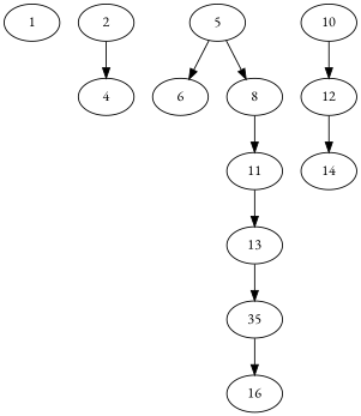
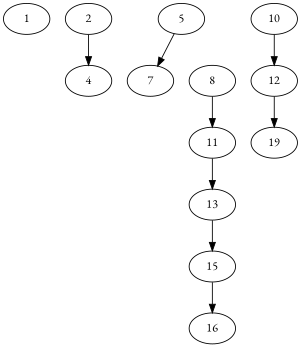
  digraph {
    fontname="EB Garamond"
    node [alpha=0.04 fontname="EB Garamond"]
    edge [fontname="EB Garamond"]
    1 [alpha=0.17 expect_size=295794668137122]
    2 [alpha=0.06 expect_size=194679930979186900992]
    4 [expect_size=1480813799153884]
    5 [expect_size=5064870730152280064]
-   7 [alpha=0.13 expect_size=1714892729993829 label=6]
+   7 [alpha=0.13 expect_size=1714892729993829]
    8 [alpha=0.20 expect_size=267927931293863510016]
    11 [alpha=0.02 expect_size=70673253870900084736]
    13 [alpha=0.02 expect_size=5688717831149688]
    10 [alpha=0.09 expect_size=8424234013732698]
    12 [alpha=0.10 expect_size=133306165367570352]
-   15 [alpha=0.11 expect_size=71804563311063728128 label=35]
-   14 [alpha=0.16 expect_size=260238345818011072]
+   15 [alpha=0.11 expect_size=71804563311063728128]
+   14 [alpha=0.16 expect_size=260238345818011072 label=19]
    16 [alpha=0.16 expect_size=1612810793281060]
    2 -> 4
    5 -> 7
-   5 -> 8
    8 -> 11
    11 -> 13
    13 -> 15
    10 -> 12
    12 -> 14
    15 -> 16
  }
